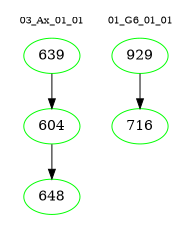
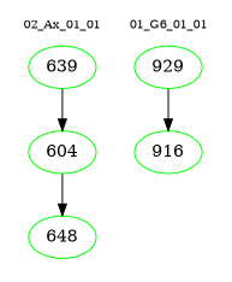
  digraph {
    node [color=green]
    edge [color=black]
    n1 [label=639]
    n2 [label=604]
    n3 [label=648]
    n4 [label=929]
-   n5 [label=716]
+   n5 [label=916]
    subgraph cluster_1 {
      color=white
      fontsize=10
-     label="03_Ax_01_01"
+     label="02_Ax_01_01"
      n1
      n2
      n3
    }
    subgraph cluster_2 {
      color=white
      fontsize=10
      label="01_G6_01_01"
      n4
      n5
    }
    n1 -> n2
    n2 -> n3
    n4 -> n5
  }
